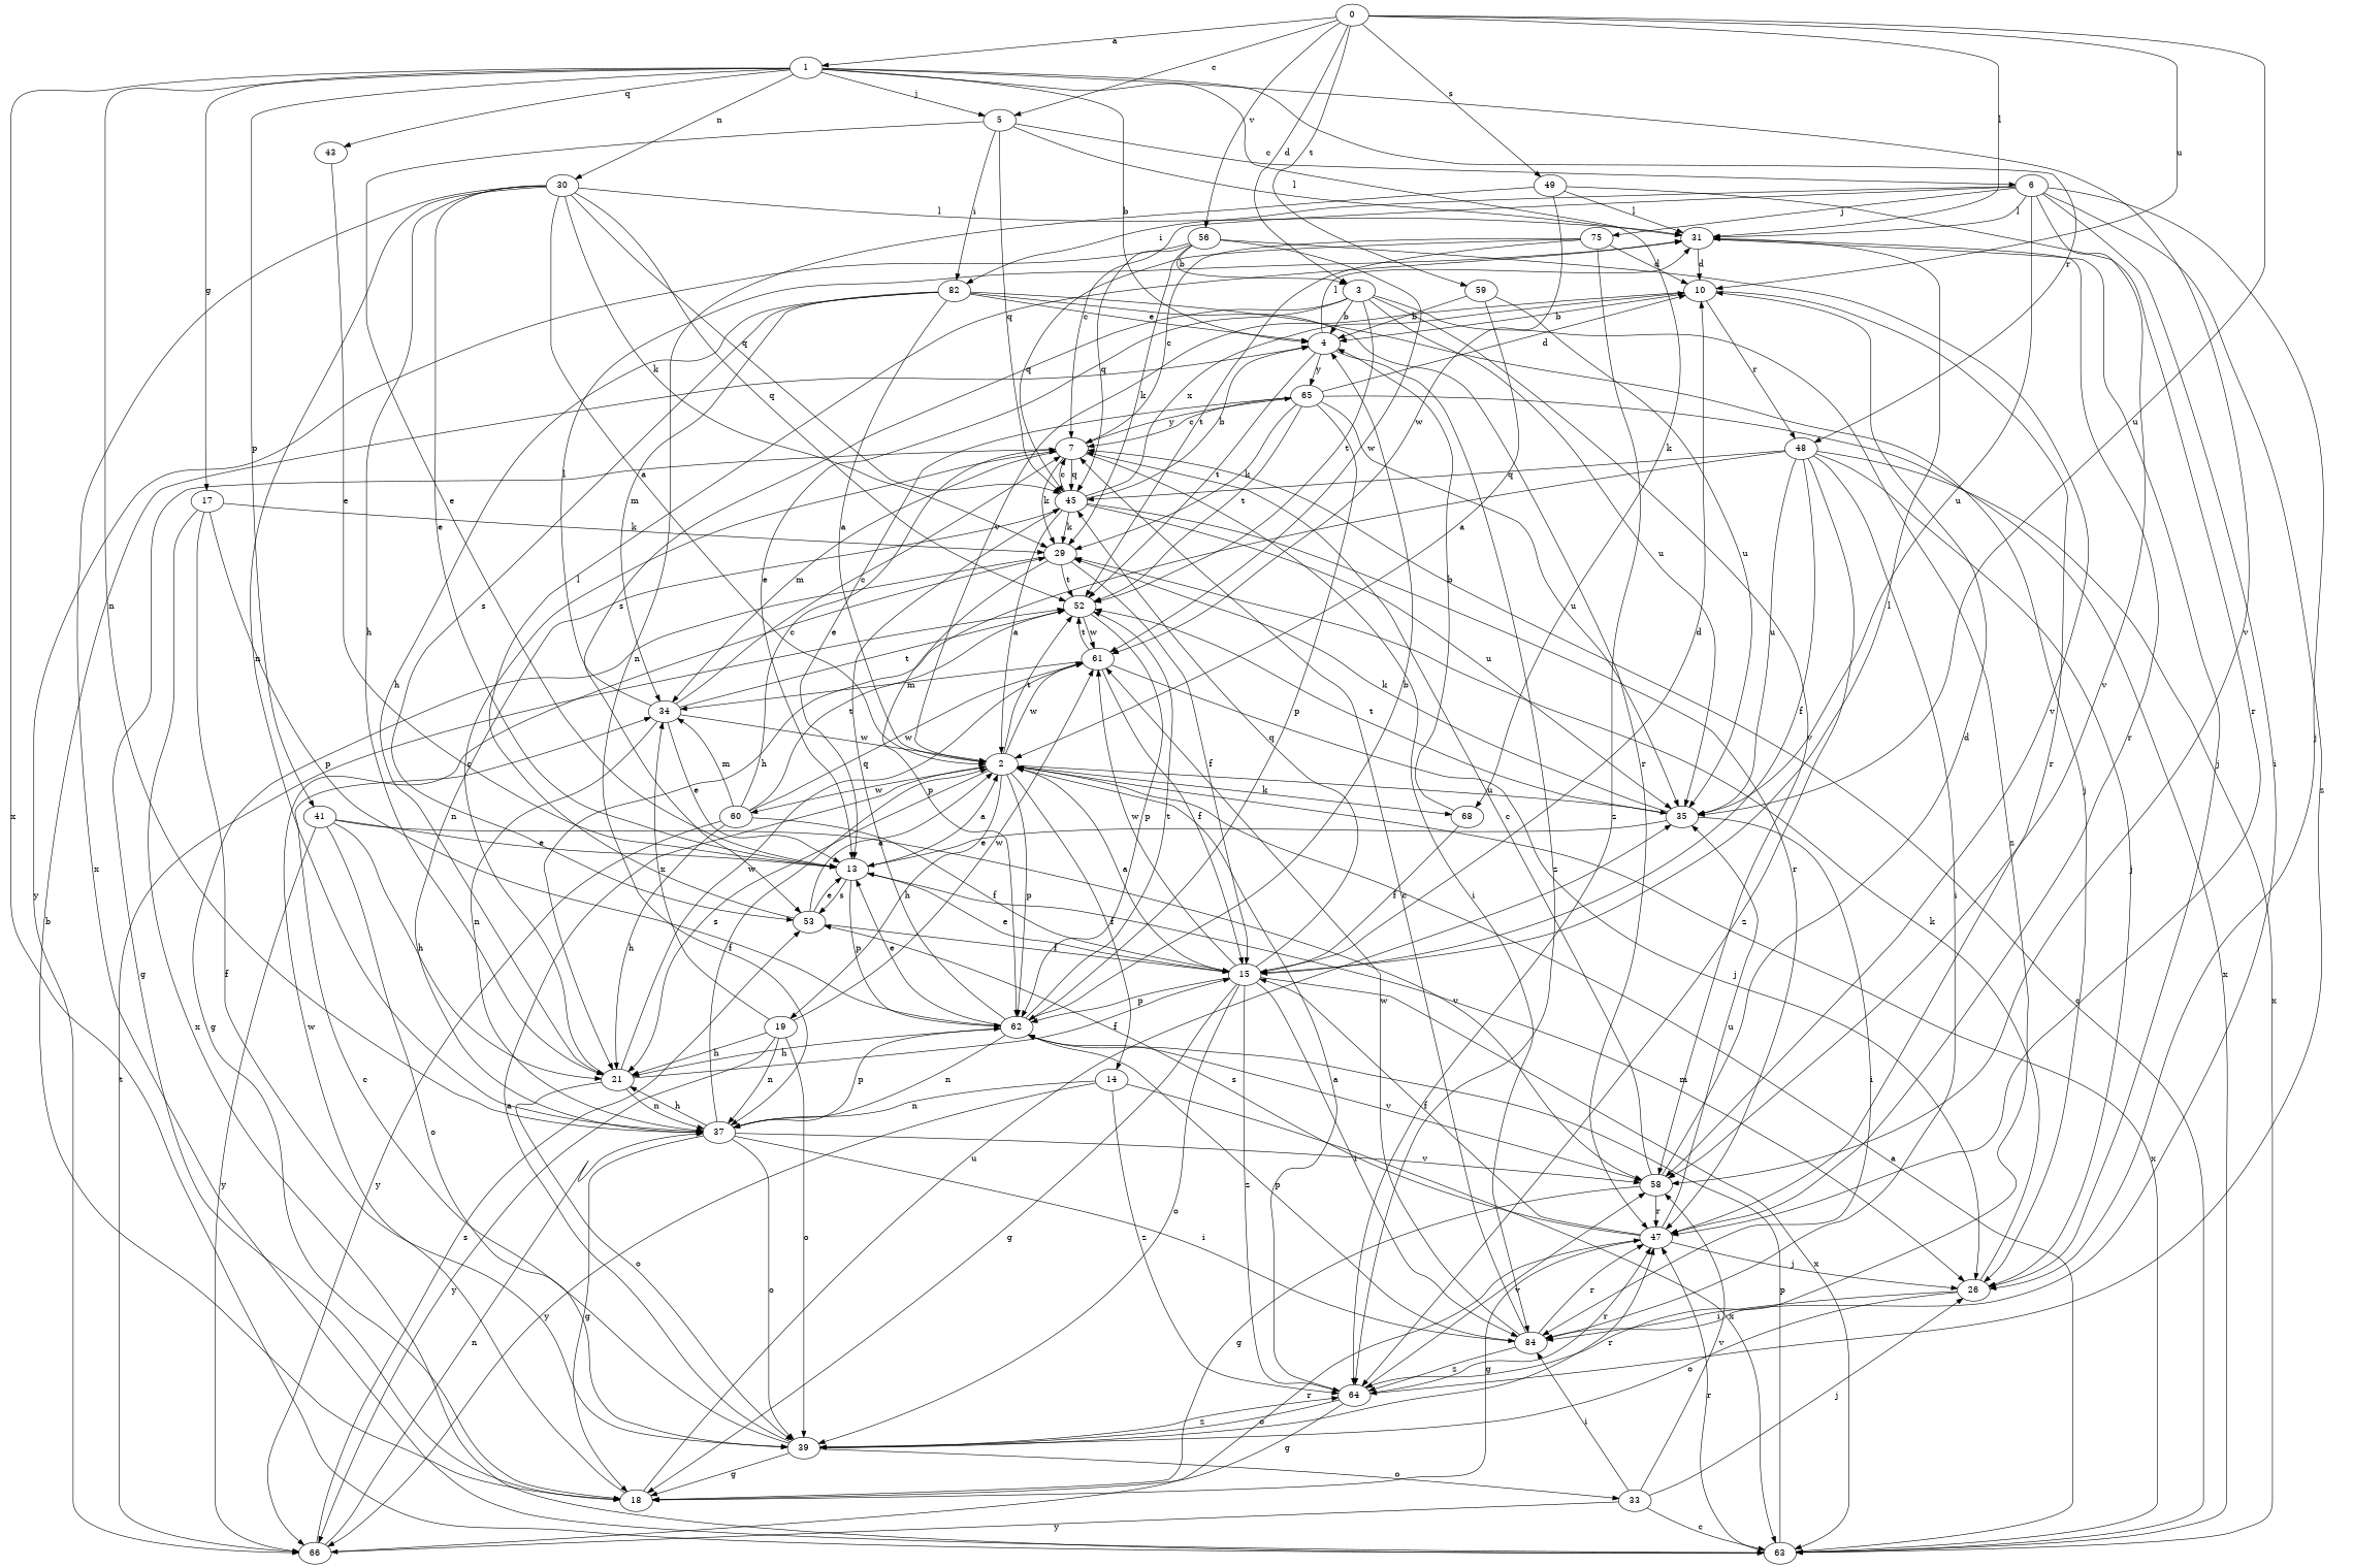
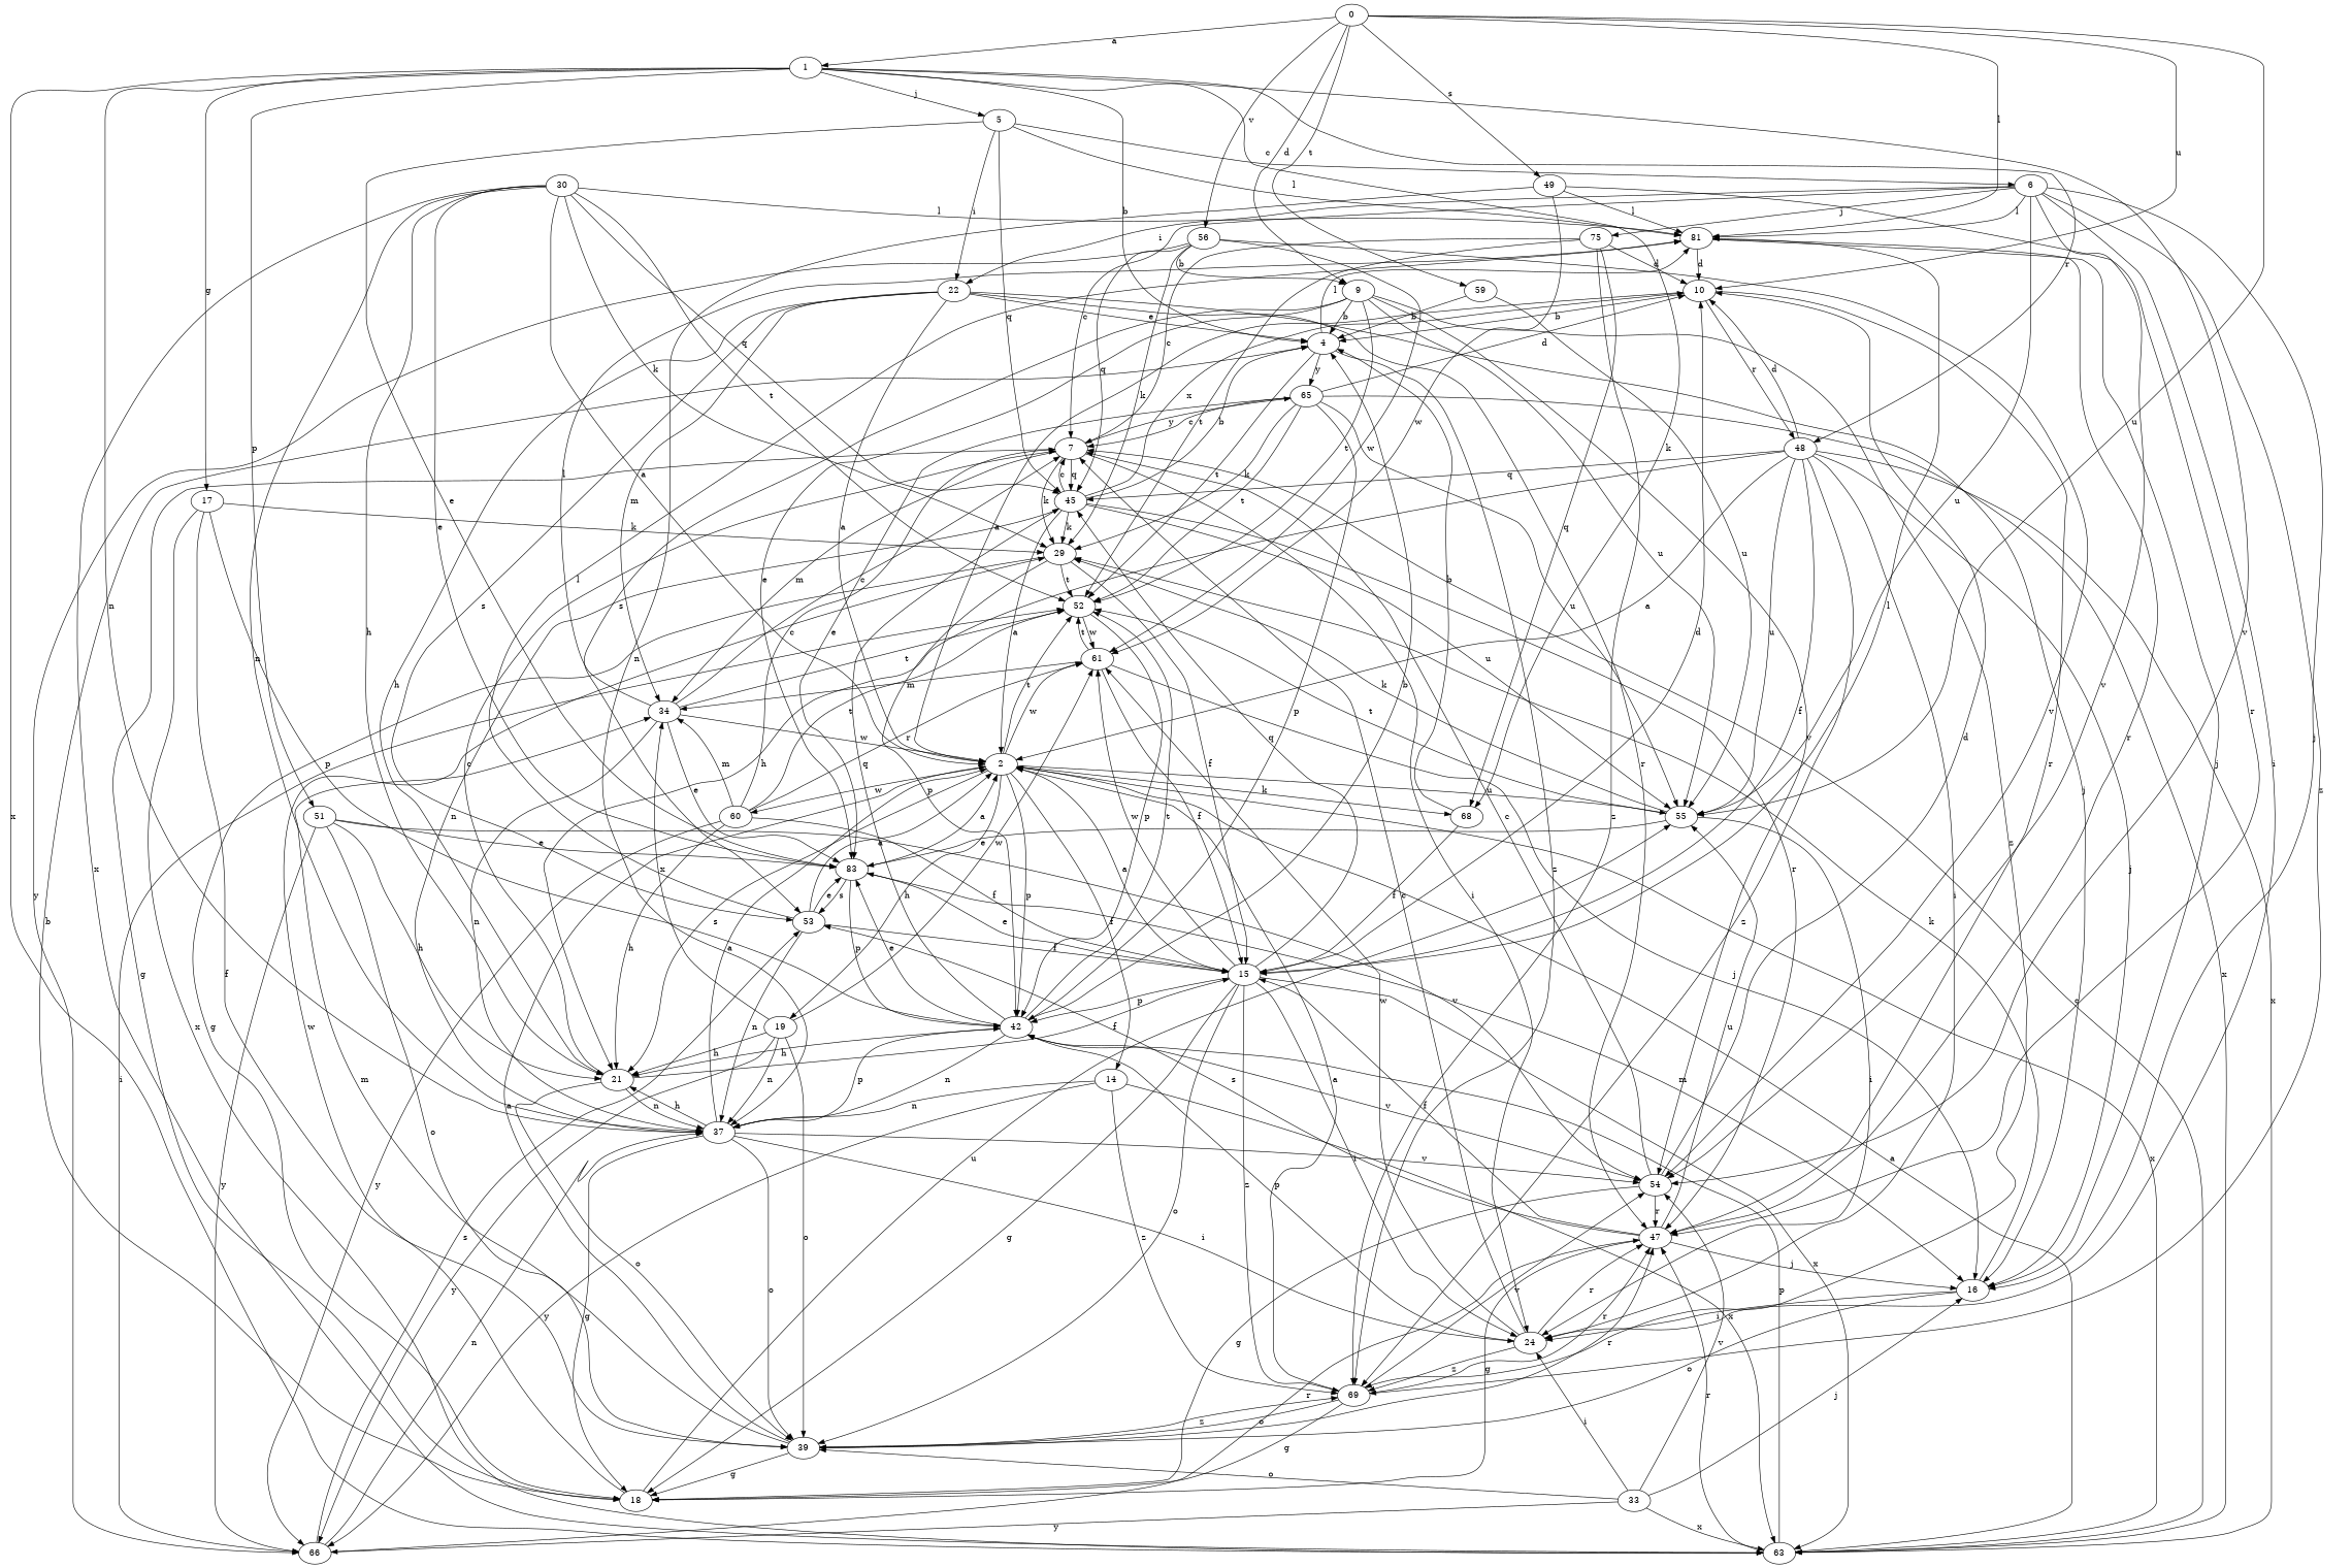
  strict digraph {
    0
    1
    5
-   9 [label=3]
+   9
    10
-   31
+   31 [label=81]
    49
    n8 [label=59]
-   55 [label=35]
+   55
    56
    4
    17
    n13 [label=68]
    n14 [label=30]
    37
-   41
-   43
+   41 [label=51]
    n18 [label=48]
-   58
+   58 [label=54]
    63
    6
-   22 [label=82]
+   22
    45
-   13
+   13 [label=83]
    52
-   69 [label=64]
+   69
    n27 [label=53]
    2
    47
-   26
+   26 [label=16]
    33
-   24 [label=84]
+   24
    66
    39
    61
    29
    65
-   42 [label=62]
+   42
    15
    21
    18
    7
    14
    19
    60
    34
    n47 [label=75]
    0 -> 1 [label=a]
-   0 -> 5 [label=c]
    0 -> 9 [label=d]
    0 -> 10 [label=u]
    0 -> 31 [label=l]
    0 -> 49 [label=s]
    0 -> n8 [label=t]
    0 -> 55 [label=u]
    0 -> 56 [label=v]
    1 -> 5 [label=j]
    1 -> 4 [label=b]
    1 -> 17 [label=g]
    1 -> n13 [label=k]
-   1 -> n14 [label=n]
    1 -> 37 [label=n]
    1 -> 41 [label=p]
-   1 -> 43 [label=q]
    1 -> n18 [label=r]
    1 -> 58 [label=v]
    1 -> 63 [label=x]
    5 -> 31 [label=l]
    5 -> 6 [label=c]
    5 -> 22 [label=i]
    5 -> 45 [label=q]
    5 -> 13 [label=e]
    9 -> 55 [label=u]
    9 -> 4 [label=b]
    9 -> 58 [label=v]
    9 -> 13 [label=e]
    9 -> 52 [label=t]
    9 -> 69 [label=z]
    9 -> n27 [label=s]
    10 -> 4 [label=b]
    10 -> n18 [label=r]
-   10 -> 2 [label=v]
+   10 -> 2 [label=a]
    10 -> 47 [label=r]
    31 -> 10 [label=d]
    31 -> 47 [label=r]
    31 -> 26 [label=j]
    49 -> 31 [label=l]
    49 -> 37 [label=n]
    49 -> 47 [label=r]
    49 -> 61 [label=w]
    n8 -> 55 [label=u]
    n8 -> 4 [label=b]
-   n8 -> 2 [label=a]
+   n18 -> 2 [label=a]
    55 -> 13 [label=e]
    55 -> 52 [label=t]
    55 -> 24 [label=i]
    55 -> 29 [label=k]
    56 -> 9 [label=b]
    56 -> 58 [label=v]
    56 -> 45 [label=q]
    56 -> 66 [label=y]
    56 -> 61 [label=w]
    56 -> 29 [label=k]
    4 -> 31 [label=l]
    4 -> 52 [label=t]
    4 -> 69 [label=z]
    4 -> 65 [label=y]
    17 -> 63 [label=x]
    17 -> 39 [label=f]
    17 -> 29 [label=k]
    17 -> 42 [label=p]
    n13 -> 4 [label=b]
    n13 -> 15 [label=f]
    n14 -> 31 [label=l]
    n14 -> 37 [label=n]
    n14 -> 63 [label=x]
    n14 -> 45 [label=q]
    n14 -> 13 [label=e]
-   n14 -> 52 [label=q]
+   n14 -> 52 [label=t]
    n14 -> 2 [label=a]
    n14 -> 29 [label=k]
    n14 -> 21 [label=h]
    37 -> 58 [label=v]
-   37 -> 2 [label=f]
+   37 -> 2 [label=a]
    37 -> 24 [label=i]
    37 -> 39 [label=o]
    37 -> 42 [label=p]
    37 -> 21 [label=h]
    37 -> 18 [label=g]
    41 -> 58 [label=v]
    41 -> 13 [label=e]
    41 -> 66 [label=y]
    41 -> 39 [label=o]
    41 -> 21 [label=h]
-   43 -> 13 [label=e]
+   n18 -> 10 [label=d]
    n18 -> 55 [label=u]
    n18 -> 63 [label=x]
    n18 -> 45 [label=q]
    n18 -> 69 [label=z]
    n18 -> 26 [label=j]
    n18 -> 24 [label=i]
    n18 -> 15 [label=f]
    n18 -> 21 [label=h]
    58 -> 10 [label=d]
    58 -> 47 [label=r]
    58 -> 18 [label=g]
    58 -> 7 [label=c]
    63 -> 2 [label=a]
    63 -> 47 [label=r]
    63 -> 42 [label=p]
    63 -> 7 [label=c]
    6 -> 31 [label=l]
    6 -> 55 [label=u]
    6 -> 58 [label=v]
    6 -> 22 [label=i]
    6 -> 69 [label=z]
    6 -> 26 [label=j]
    6 -> 24 [label=i]
    6 -> 7 [label=c]
    6 -> n47 [label=j]
    22 -> 4 [label=e]
    22 -> n27 [label=s]
    22 -> 2 [label=a]
    22 -> 47 [label=r]
    22 -> 26 [label=j]
    22 -> 21 [label=h]
    22 -> 34 [label=m]
    45 -> 10 [label=x]
    45 -> 55 [label=u]
    45 -> 4 [label=b]
    45 -> 37 [label=n]
    45 -> 2 [label=a]
    45 -> 47 [label=r]
    45 -> 29 [label=k]
    45 -> 7 [label=c]
    13 -> n27 [label=s]
    13 -> 2 [label=a]
    13 -> 26 [label=m]
    13 -> 42 [label=p]
    52 -> 61 [label=w]
    52 -> 42 [label=p]
    69 -> 58 [label=v]
    69 -> 2 [label=a]
    69 -> 47 [label=r]
    69 -> 39 [label=o]
    69 -> 18 [label=g]
    n27 -> 31 [label=l]
+   n27 -> 37 [label=n]
    n27 -> 13 [label=e]
    n27 -> 2 [label=a]
    n27 -> 15 [label=f]
    2 -> 55 [label=u]
    2 -> n13 [label=k]
    2 -> 63 [label=x]
    2 -> 52 [label=t]
    2 -> 61 [label=w]
    2 -> 42 [label=p]
    2 -> 21 [label=s]
    2 -> 14 [label=f]
    2 -> 19 [label=h]
    2 -> 60 [label=w]
    47 -> 55 [label=u]
    47 -> n27 [label=s]
    47 -> 26 [label=j]
    47 -> 15 [label=f]
    47 -> 18 [label=g]
    26 -> 24 [label=i]
    26 -> 39 [label=o]
    26 -> 29 [label=k]
    33 -> 58 [label=v]
-   33 -> 63 [label=c]
+   33 -> 63 [label=x]
    33 -> 26 [label=j]
    33 -> 24 [label=i]
    33 -> 66 [label=y]
-   39 -> 33 [label=o]
+   33 -> 39 [label=o]
    24 -> 69 [label=z]
    24 -> 47 [label=r]
    24 -> 61 [label=w]
    24 -> 42 [label=p]
    24 -> 7 [label=c]
    66 -> 37 [label=n]
-   66 -> 52 [label=t]
+   66 -> 52 [label=i]
    66 -> n27 [label=s]
    66 -> 47 [label=r]
    39 -> 69 [label=z]
    39 -> 2 [label=a]
    39 -> 47 [label=r]
    39 -> 18 [label=g]
-   39 -> 34 [label=c]
+   39 -> 34 [label=m]
    61 -> 52 [label=t]
    61 -> 26 [label=j]
    61 -> 15 [label=f]
    61 -> 34 [label=m]
    29 -> 52 [label=t]
    29 -> 42 [label=p]
    29 -> 15 [label=f]
    29 -> 18 [label=g]
    65 -> 10 [label=d]
    65 -> 55 [label=u]
    65 -> 63 [label=x]
    65 -> 13 [label=e]
    65 -> 52 [label=t]
    65 -> 29 [label=k]
    65 -> 42 [label=p]
    65 -> 7 [label=c]
    42 -> 4 [label=b]
    42 -> 37 [label=n]
    42 -> 58 [label=v]
    42 -> 45 [label=q]
    42 -> 13 [label=e]
    42 -> 52 [label=t]
    42 -> 21 [label=h]
    15 -> 10 [label=d]
    15 -> 31 [label=l]
    15 -> 63 [label=x]
    15 -> 45 [label=q]
    15 -> 13 [label=e]
    15 -> 69 [label=z]
    15 -> 2 [label=a]
    15 -> 24 [label=i]
    15 -> 39 [label=o]
    15 -> 61 [label=w]
    15 -> 42 [label=p]
    15 -> 18 [label=g]
    21 -> 37 [label=n]
    21 -> 39 [label=o]
-   21 -> 61 [label=w]
    21 -> 15 [label=f]
    21 -> 7 [label=c]
    18 -> 55 [label=u]
    18 -> 4 [label=b]
    18 -> 29 [label=w]
    7 -> 45 [label=q]
    7 -> 24 [label=i]
    7 -> 29 [label=k]
    7 -> 65 [label=y]
    7 -> 18 [label=g]
    7 -> 34 [label=m]
    14 -> 37 [label=n]
    14 -> 63 [label=x]
    14 -> 69 [label=z]
    14 -> 66 [label=y]
    19 -> 37 [label=n]
    19 -> 66 [label=y]
    19 -> 39 [label=o]
    19 -> 61 [label=w]
    19 -> 21 [label=h]
    19 -> 34 [label=x]
    60 -> 52 [label=t]
    60 -> 66 [label=y]
-   60 -> 61 [label=w]
+   60 -> 61 [label=r]
    60 -> 15 [label=f]
    60 -> 21 [label=h]
    60 -> 7 [label=c]
    60 -> 34 [label=m]
    34 -> 31 [label=l]
    34 -> 37 [label=n]
    34 -> 13 [label=e]
    34 -> 52 [label=t]
    34 -> 2 [label=w]
    34 -> 7 [label=c]
    n47 -> 10 [label=d]
-   n47 -> 45 [label=q]
+   n47 -> n13 [label=q]
    n47 -> 52 [label=t]
    n47 -> 69 [label=z]
    n47 -> 7 [label=c]
  }
